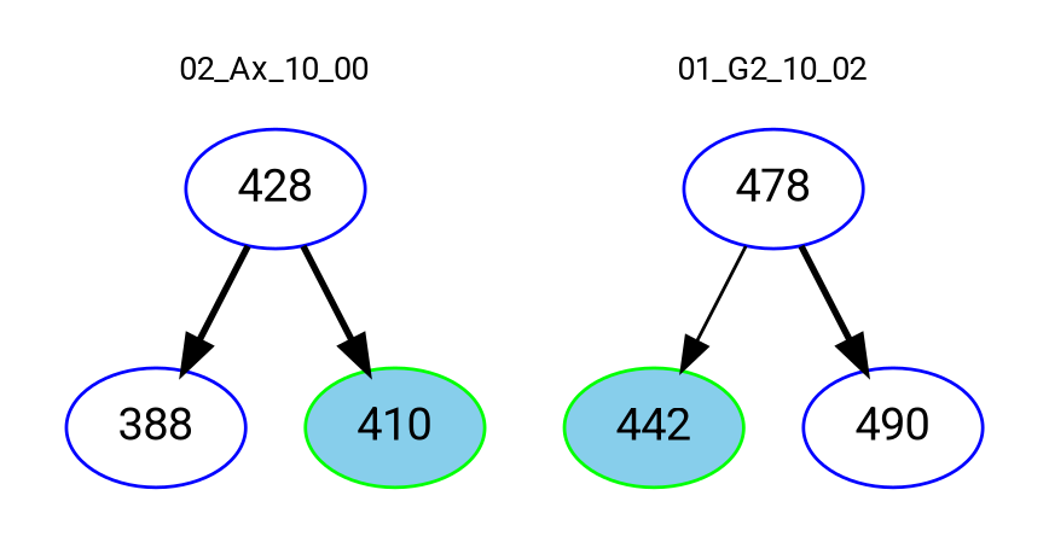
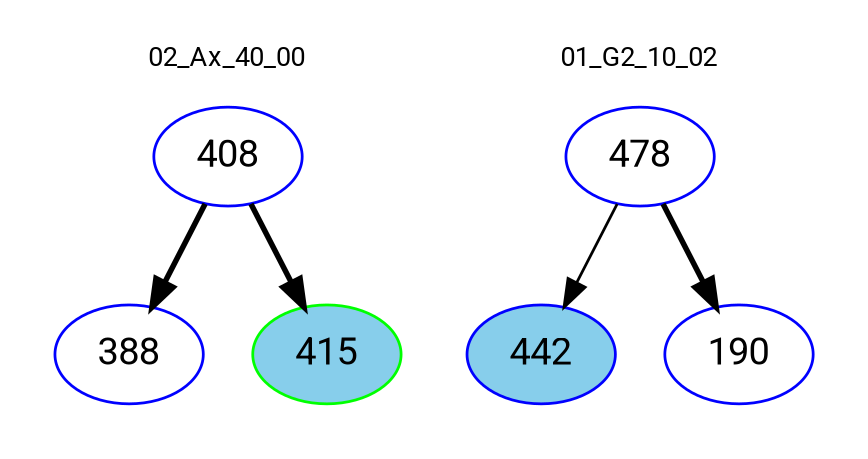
  digraph {
    fontname=Roboto
    node [color=blue fillcolor=white fontname=Roboto style=filled]
    edge [color=black fontname=Roboto style=bold]
-   n1 [label=428]
+   n1 [label=408]
    n2 [label=388]
-   n3 [color=green fillcolor=skyblue label=410]
+   n3 [color=green fillcolor=skyblue label=415]
    n4 [label=478]
-   n5 [color=green fillcolor=skyblue label=442]
-   n6 [label=490]
+   n5 [fillcolor=skyblue label=442]
+   n6 [label=190]
    subgraph cluster_1 {
      color=white
      fontsize=10
-     label="02_Ax_10_00"
+     label="02_Ax_40_00"
      n1
      n2
      n3
    }
    subgraph cluster_2 {
      color=white
      fontsize=10
      label="01_G2_10_02"
      n4
      n5
      n6
    }
    n1 -> n2
    n1 -> n3
    n4 -> n5 [style=solid]
    n4 -> n6
  }
